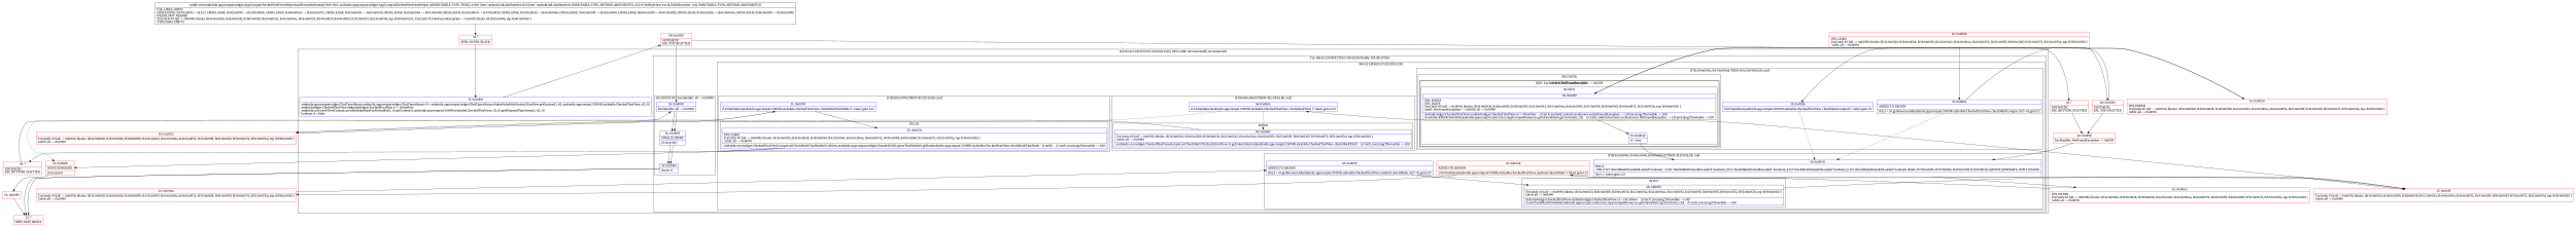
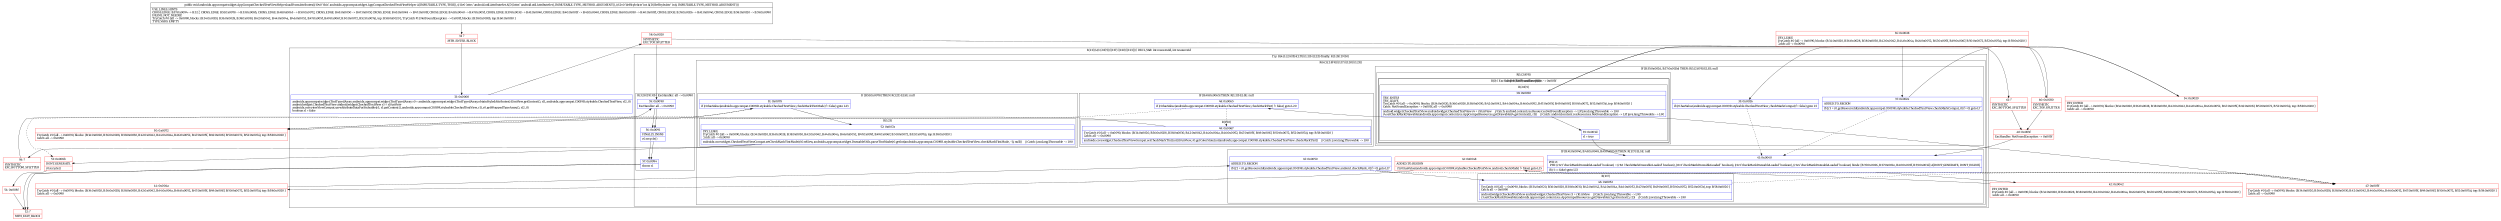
  digraph {
    fontname=Merriweather
    node [color=red fontname=Merriweather shape=record]
    edge [fontname=Merriweather]
    n1 [color=blue label="{38\:\ 0x0030|TRY_ENTER\lTRY_LEAVE\lTryCatch #0 \{all \-\> 0x0090, blocks: (B:34:0x0020, B:36:0x0028, B:38:0x0030, B:42:0x0042, B:44:0x004a, B:46:0x0052, B:47:0x005f, B:49:0x0067, B:50:0x0072, B:52:0x007a), top: B:58:0x0020 \}\lCatch: NotFoundException \-\> 0x003f, all \-\> 0x0090\l|android.widget.CheckedTextView android.widget.CheckedTextView r4 = r10.mView     \/\/ Catch: android.content.res.Resources.NotFoundException \-\> L3f java.lang.Throwable \-\> L90\lr4.setCheckMarkDrawable(androidx.appcompat.content.res.AppCompatResources.getDrawable(r4.getContext(), r3))     \/\/ Catch: android.content.res.Resources.NotFoundException \-\> L3f java.lang.Throwable \-\> L90\l}"]
    n2 [color=blue label="{39\:\ 0x003d|r1 = true\l}"]
    n3 [color=blue label="{35\:\ 0x0026|if (r0.hasValue(androidx.appcompat.C0019R.styleable.CheckedTextView_checkMarkCompat) != false) goto L5\l}"]
    n4 [color=blue label="{37\:\ 0x002e|ADDED_TO_REGION\l|if ((r3 = r0.getResourceId(androidx.appcompat.C0019R.styleable.CheckedTextView_checkMarkCompat, 0)) != 0) goto L7\l}"]
    n5 [color=blue label="{46\:\ 0x0052|TryCatch #0 \{all \-\> 0x0090, blocks: (B:34:0x0020, B:36:0x0028, B:38:0x0030, B:42:0x0042, B:44:0x004a, B:46:0x0052, B:47:0x005f, B:49:0x0067, B:50:0x0072, B:52:0x007a), top: B:58:0x0020 \}\lCatch: all \-\> 0x0090\l|android.widget.CheckedTextView android.widget.CheckedTextView r3 = r10.mView     \/\/ Catch: java.lang.Throwable \-\> L90\lr3.setCheckMarkDrawable(androidx.appcompat.content.res.AppCompatResources.getDrawable(r3.getContext(), r2))     \/\/ Catch: java.lang.Throwable \-\> L90\l}"]
    n6 [color=blue label="{41\:\ 0x0040|PHI: r1 \l  PHI: (r1v3 'checkMarkDrawableLoaded' boolean) = (r1v1 'checkMarkDrawableLoaded' boolean), (r1v1 'checkMarkDrawableLoaded' boolean), (r1v1 'checkMarkDrawableLoaded' boolean), (r1v4 'checkMarkDrawableLoaded' boolean) binds: [B:35:0x0026, B:37:0x002e, B:40:0x003f, B:39:0x003d] A[DONT_GENERATE, DONT_INLINE]\l|if (r1 == false) goto L13\l}"]
    n7 [label="{43\:\ 0x0048|ADDED_TO_REGION\l|if (r0.hasValue(androidx.appcompat.C0019R.styleable.CheckedTextView_android_checkMark) != false) goto L15\l}"]
    n8 [color=blue label="{45\:\ 0x0050|ADDED_TO_REGION\l|if ((r2 = r0.getResourceId(androidx.appcompat.C0019R.styleable.CheckedTextView_android_checkMark, 0)) != 0) goto L17\l}"]
    n9 [color=blue label="{49\:\ 0x0067|TryCatch #0 \{all \-\> 0x0090, blocks: (B:34:0x0020, B:36:0x0028, B:38:0x0030, B:42:0x0042, B:44:0x004a, B:46:0x0052, B:47:0x005f, B:49:0x0067, B:50:0x0072, B:52:0x007a), top: B:58:0x0020 \}\lCatch: all \-\> 0x0090\l|androidx.core.widget.CheckedTextViewCompat.setCheckMarkTintList(r10.mView, r0.getColorStateList(androidx.appcompat.C0019R.styleable.CheckedTextView_checkMarkTint))     \/\/ Catch: java.lang.Throwable \-\> L90\l}"]
    n10 [color=blue label="{48\:\ 0x0065|if (r0.hasValue(androidx.appcompat.C0019R.styleable.CheckedTextView_checkMarkTint) != false) goto L20\l}"]
    n11 [color=blue label="{52\:\ 0x007a|TRY_LEAVE\lTryCatch #0 \{all \-\> 0x0090, blocks: (B:34:0x0020, B:36:0x0028, B:38:0x0030, B:42:0x0042, B:44:0x004a, B:46:0x0052, B:47:0x005f, B:49:0x0067, B:50:0x0072, B:52:0x007a), top: B:58:0x0020 \}\lCatch: all \-\> 0x0090\l|androidx.core.widget.CheckedTextViewCompat.setCheckMarkTintMode(r10.mView, androidx.appcompat.widget.DrawableUtils.parseTintMode(r0.getInt(androidx.appcompat.C0019R.styleable.CheckedTextView_checkMarkTintMode, \-1), null))     \/\/ Catch: java.lang.Throwable \-\> L90\l}"]
    n12 [color=blue label="{51\:\ 0x0078|if (r0.hasValue(androidx.appcompat.C0019R.styleable.CheckedTextView_checkMarkTintMode) != false) goto L23\l}"]
    n13 [color=blue label="{55\:\ 0x0090|ExcHandler: all \-\> 0x0090\l}"]
    n14 [color=blue label="{56\:\ 0x0091|FINALLY_INSNS\l|r0.recycle()\l}"]
    n15 [color=blue label="{57\:\ 0x0094|throw r1\l}"]
    n16 [color=blue label="{33\:\ 0x0000|androidx.appcompat.widget.TintTypedArray androidx.appcompat.widget.TintTypedArray r0 = androidx.appcompat.widget.TintTypedArray.obtainStyledAttributes(r10.mView.getContext(), r11, androidx.appcompat.C0019R.styleable.CheckedTextView, r12, 0)\landroid.widget.CheckedTextView android.widget.CheckedTextView r3 = r10.mView\landroidx.core.view.ViewCompat.saveAttributeDataForStyleable(r3, r3.getContext(), androidx.appcompat.C0019R.styleable.CheckedTextView, r11, r0.getWrappedTypeArray(), r12, 0)\lboolean r1 = false\l}"]
    n17 [label="{61\:\ ?|SYNTHETIC\lEXC_BOTTOM_SPLITTER\l}"]
    n18 [label="{60\:\ 0x0030|SYNTHETIC\lEXC_TOP_SPLITTER\l}"]
    n19 [label="{47\:\ 0x005f|TryCatch #0 \{all \-\> 0x0090, blocks: (B:34:0x0020, B:36:0x0028, B:38:0x0030, B:42:0x0042, B:44:0x004a, B:46:0x0052, B:47:0x005f, B:49:0x0067, B:50:0x0072, B:52:0x007a), top: B:58:0x0020 \}\lCatch: all \-\> 0x0090\l}"]
    n20 [label="{42\:\ 0x0042|TRY_ENTER\lTryCatch #0 \{all \-\> 0x0090, blocks: (B:34:0x0020, B:36:0x0028, B:38:0x0030, B:42:0x0042, B:44:0x004a, B:46:0x0052, B:47:0x005f, B:49:0x0067, B:50:0x0072, B:52:0x007a), top: B:58:0x0020 \}\lCatch: all \-\> 0x0090\l}"]
    n21 [label="{44\:\ 0x004a|TryCatch #0 \{all \-\> 0x0090, blocks: (B:34:0x0020, B:36:0x0028, B:38:0x0030, B:42:0x0042, B:44:0x004a, B:46:0x0052, B:47:0x005f, B:49:0x0067, B:50:0x0072, B:52:0x007a), top: B:58:0x0020 \}\lCatch: all \-\> 0x0090\l}"]
    n22 [label="{50\:\ 0x0072|TryCatch #0 \{all \-\> 0x0090, blocks: (B:34:0x0020, B:36:0x0028, B:38:0x0030, B:42:0x0042, B:44:0x004a, B:46:0x0052, B:47:0x005f, B:49:0x0067, B:50:0x0072, B:52:0x007a), top: B:58:0x0020 \}\lCatch: all \-\> 0x0090\l}"]
    n23 [label="{53\:\ 0x008b|DONT_GENERATE\l|r0.recycle()\l}"]
    n24 [label="{59\:\ ?|SYNTHETIC\lEXC_BOTTOM_SPLITTER\l}"]
    n25 [label="{32\:\ ?|MTH_EXIT_BLOCK\l}"]
    n26 [label="{58\:\ 0x0020|SYNTHETIC\lEXC_TOP_SPLITTER\l}"]
-   n27 [label="{34\:\ 0x0020|PHI_ENTER\lTryCatch #0 \{all \-\> 0x0090, blocks: (B:34:0x0020, B:36:0x0028, B:38:0x0030, B:42:0x0042, B:44:0x004a, B:46:0x0052, B:47:0x005f, B:49:0x0067, B:50:0x0072, B:52:0x007a), top: B:58:0x0020 \}\lCatch: all \-\> 0x0090\l}"]
+   n27 [label="{34\:\ 0x0020|TRY_ENTER\lTryCatch #0 \{all \-\> 0x0090, blocks: (B:34:0x0020, B:36:0x0028, B:38:0x0030, B:42:0x0042, B:44:0x004a, B:46:0x0052, B:47:0x005f, B:49:0x0067, B:50:0x0072, B:52:0x007a), top: B:58:0x0020 \}\lCatch: all \-\> 0x0090\l}"]
    n28 [label="{36\:\ 0x0028|TRY_LEAVE\lTryCatch #0 \{all \-\> 0x0090, blocks: (B:34:0x0020, B:36:0x0028, B:38:0x0030, B:42:0x0042, B:44:0x004a, B:46:0x0052, B:47:0x005f, B:49:0x0067, B:50:0x0072, B:52:0x007a), top: B:58:0x0020 \}\lCatch: all \-\> 0x0090\l}"]
    n29 [label="{40\:\ 0x003f|ExcHandler: NotFoundException \-\> 0x003f\l}"]
    n30 [label="{54\:\ 0x008f}"]
    n31 [label="{31\:\ ?|MTH_ENTER_BLOCK\l}"]
    n32 [label="{public void androidx.appcompat.widget.AppCompatCheckedTextViewHelper.loadFromAttributes((r10v0 'this' androidx.appcompat.widget.AppCompatCheckedTextViewHelper A[IMMUTABLE_TYPE, THIS]), (r11v0 'attrs' android.util.AttributeSet A[D('attrs' android.util.AttributeSet), IMMUTABLE_TYPE, METHOD_ARGUMENT]), (r12v0 'defStyleAttr' int A[D('defStyleAttr' int), IMMUTABLE_TYPE, METHOD_ARGUMENT]))  | USE_LINES_HINTS\lCROSS_EDGE: B:57:0x0094 \-\> B:32:?, CROSS_EDGE: B:51:0x0078 \-\> B:53:0x008b, CROSS_EDGE: B:48:0x0065 \-\> B:50:0x0072, CROSS_EDGE: B:45:0x0050 \-\> B:47:0x005f, CROSS_EDGE: B:43:0x0048 \-\> B:47:0x005f, CROSS_EDGE: B:41:0x0040 \-\> B:47:0x005f, CROSS_EDGE: B:39:0x003d \-\> B:41:0x0040, CROSS_EDGE: B:40:0x003f \-\> B:41:0x0040, CROSS_EDGE: B:60:0x0030 \-\> B:40:0x003f, CROSS_EDGE: B:35:0x0026 \-\> B:41:0x0040, CROSS_EDGE: B:58:0x0020 \-\> B:55:0x0090\lINLINE_NOT_NEEDED\lTryCatch #0 \{all \-\> 0x0090, blocks: (B:34:0x0020, B:36:0x0028, B:38:0x0030, B:42:0x0042, B:44:0x004a, B:46:0x0052, B:47:0x005f, B:49:0x0067, B:50:0x0072, B:52:0x007a), top: B:58:0x0020 \}, TryCatch #1 \{NotFoundException \-\> 0x003f, blocks: (B:38:0x0030), top: B:60:0x0030 \}\lTYPE_VARS: EMPTY\l}" color=""]
    subgraph cluster_1 {
      label="R(2:1|(4:(1:(2:8|9))|(1:17)|(1:20)|(1:23))) | DECL_VAR: int resourceId, int resourceId\l"
      n16
      subgraph cluster_2 {
        label="Try: R(4:(1:(2:8|9))|(1:17)|(1:20)|(1:23)) finally: R(3:28|29|30)"
        subgraph cluster_3 {
          label="R(4:(1:(2:8|9))|(1:17)|(1:20)|(1:23))"
          subgraph cluster_4 {
            label="IF [B:35:0x0026, B:37:0x002e] THEN: R(1:(2:8|9)) ELSE: null"
            n3
            n4
            subgraph cluster_5 {
              label="R(1:(2:8|9))"
              subgraph cluster_6 {
                label="Try: R(2:8|9) catches: R(0)"
                subgraph cluster_7 {
                  label="R(2:8|9)"
                  n1
                  n2
                }
                subgraph cluster_8 {
                  label="R(0) | ExcHandler: NotFoundException \-\> 0x003f\l"
                }
              }
            }
          }
          subgraph cluster_9 {
            label="IF [B:41:0x0040, B:43:0x0048, B:45:0x0050] THEN: R(1:17) ELSE: null"
            n6
            n7
            n8
            subgraph cluster_10 {
              label="R(1:17)"
              n5
            }
          }
          subgraph cluster_11 {
            label="IF [B:48:0x0065] THEN: R(1:20) ELSE: null"
            n10
            subgraph cluster_12 {
              label="R(1:50)"
              n9
            }
          }
          subgraph cluster_13 {
            label="IF [B:51:0x0078] THEN: R(1:23) ELSE: null"
            n12
            subgraph cluster_14 {
              label="R(1:23)"
              n11
            }
          }
        }
        subgraph cluster_15 {
          label="R(3:28|29|30) | ExcHandler: all \-\> 0x0090\l"
          n13
          n14
          n15
        }
      }
    }
    subgraph cluster_16 {
      label="R(3:28|29|30) | ExcHandler: all \-\> 0x0090\l"
    }
    subgraph cluster_17 {
      label="R(0) | ExcHandler: NotFoundException \-\> 0x003f\l"
    }
    n1 -> n2
    n1 -> n17
    n2 -> n6
    n3 -> n6 [style=dashed]
    n4 -> n6 [style=dashed]
    n4 -> n18
-   n5 -> n19
+   n5 -> n19 [style=dashed]
    n6 -> n19 [style=dashed]
    n6 -> n20
    n7 -> n19 [style=dashed]
    n7 -> n21
    n8 -> n5
    n8 -> n19 [style=dashed]
    n9 -> n22
    n10 -> n9 [style=dashed]
    n10 -> n22 [style=dashed]
    n11 -> n23
    n11 -> n24
    n12 -> n11
    n12 -> n23 [style=dashed]
    n13 -> n14
    n13 -> n14
    n14 -> n15
    n14 -> n15
    n15 -> n25
    n15 -> n25
    n16 -> n26
    n17 -> n29
    n18 -> n1
    n18 -> n29
    n19 -> n10
    n20 -> n7
    n21 -> n8
    n22 -> n12
    n23 -> n30
    n24 -> n13
    n26 -> n13
    n26 -> n27
    n27 -> n3
    n28 -> n4
    n29 -> n6
    n30 -> n25
    n31 -> n16
    n32 -> n31
  }
